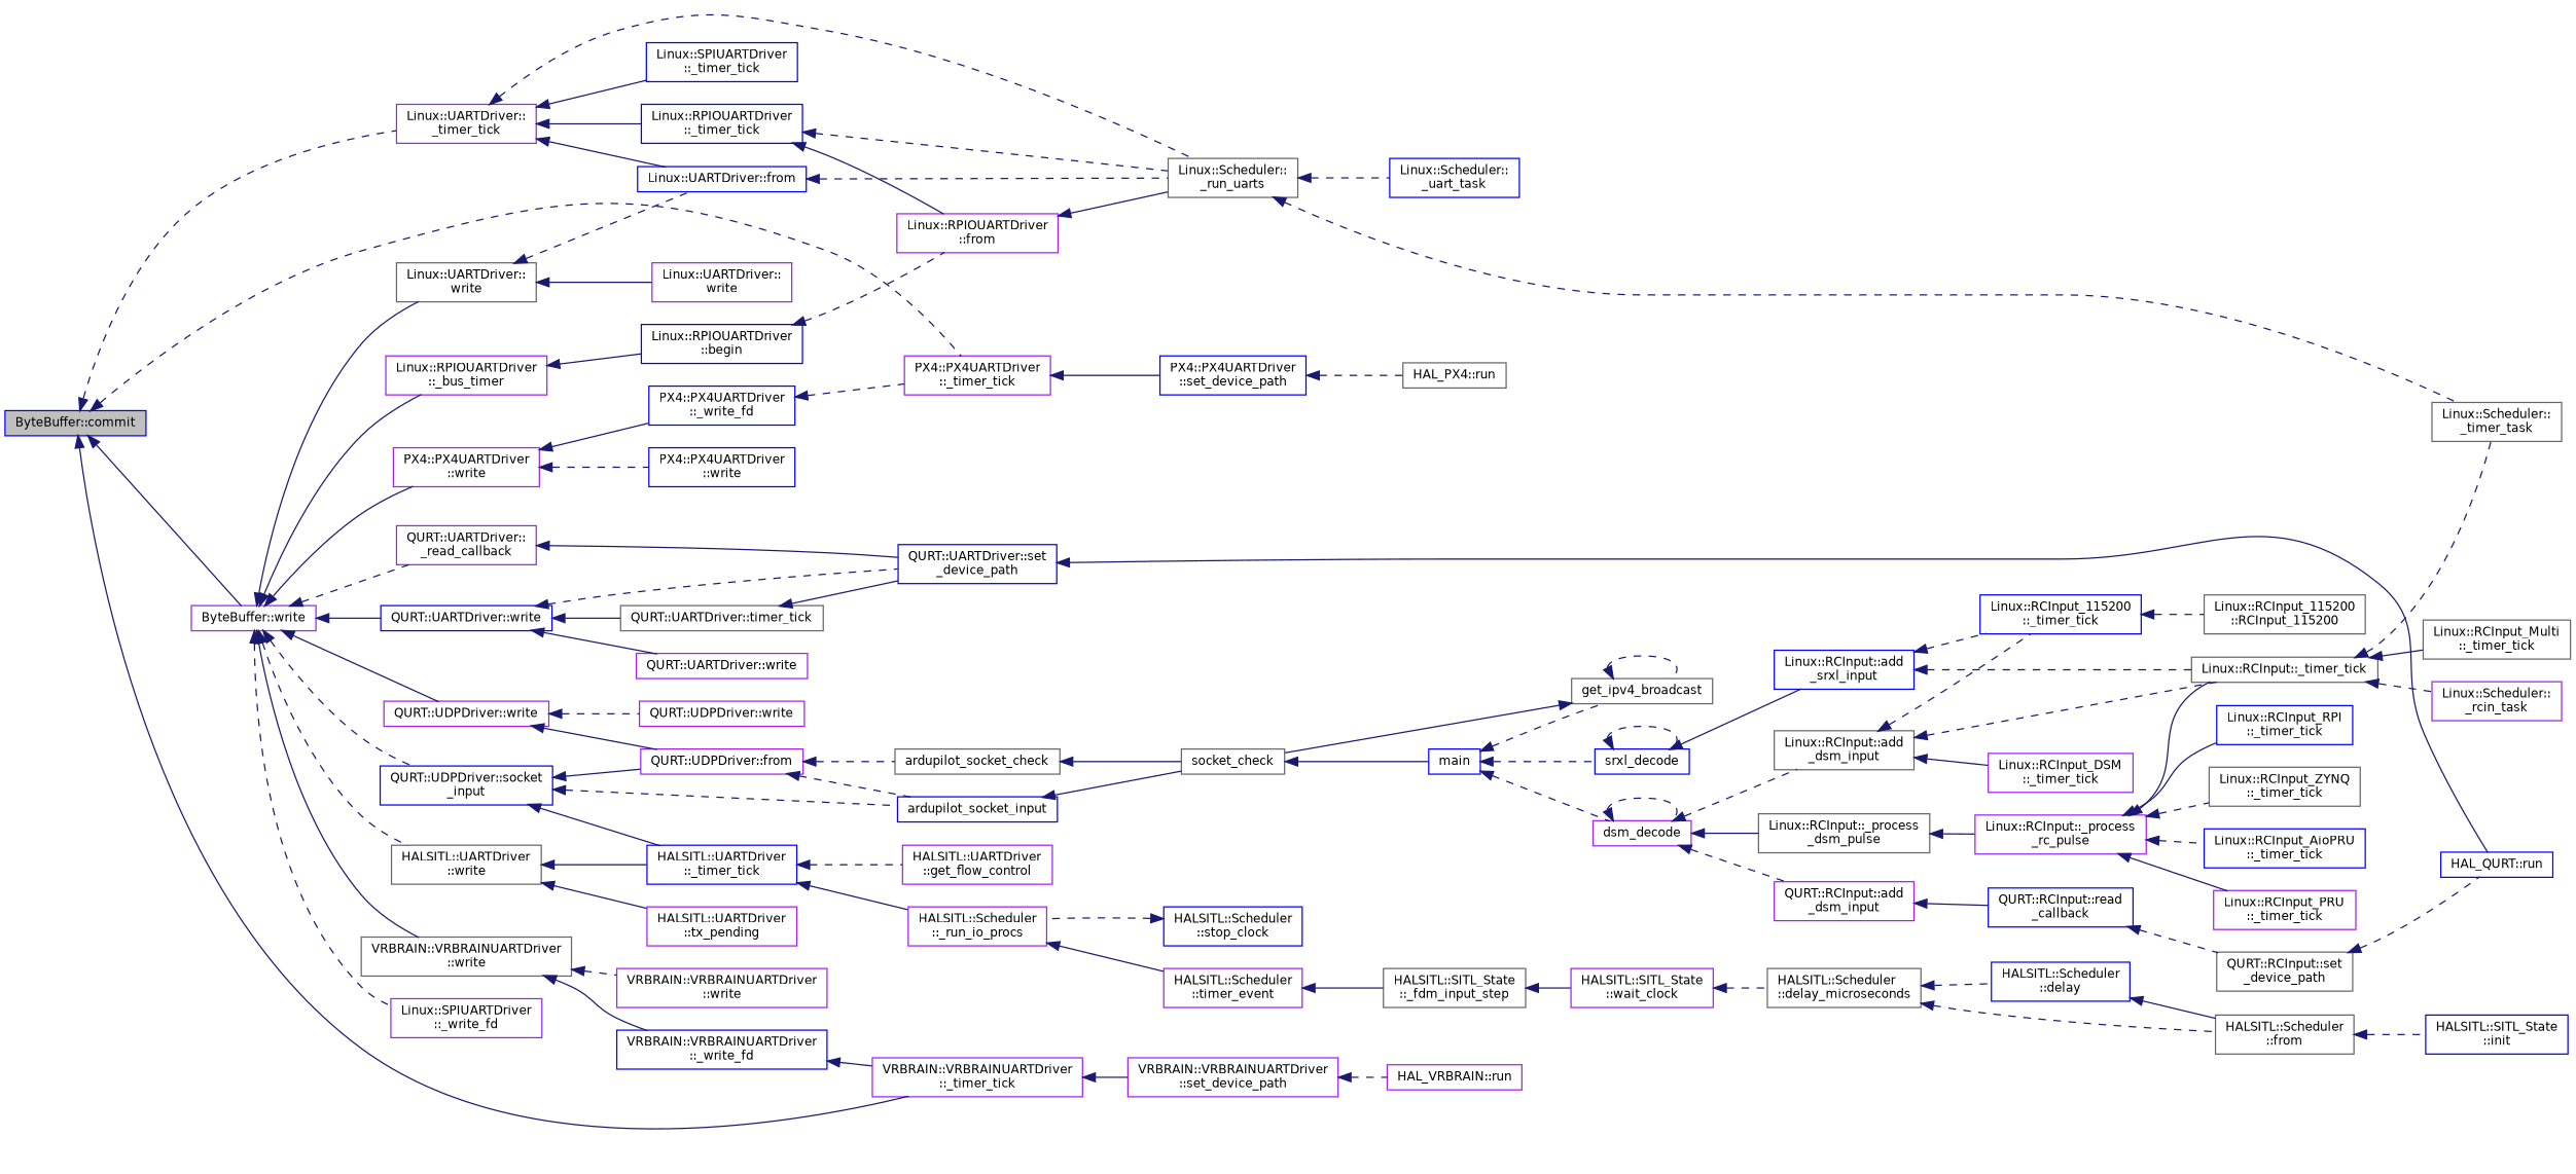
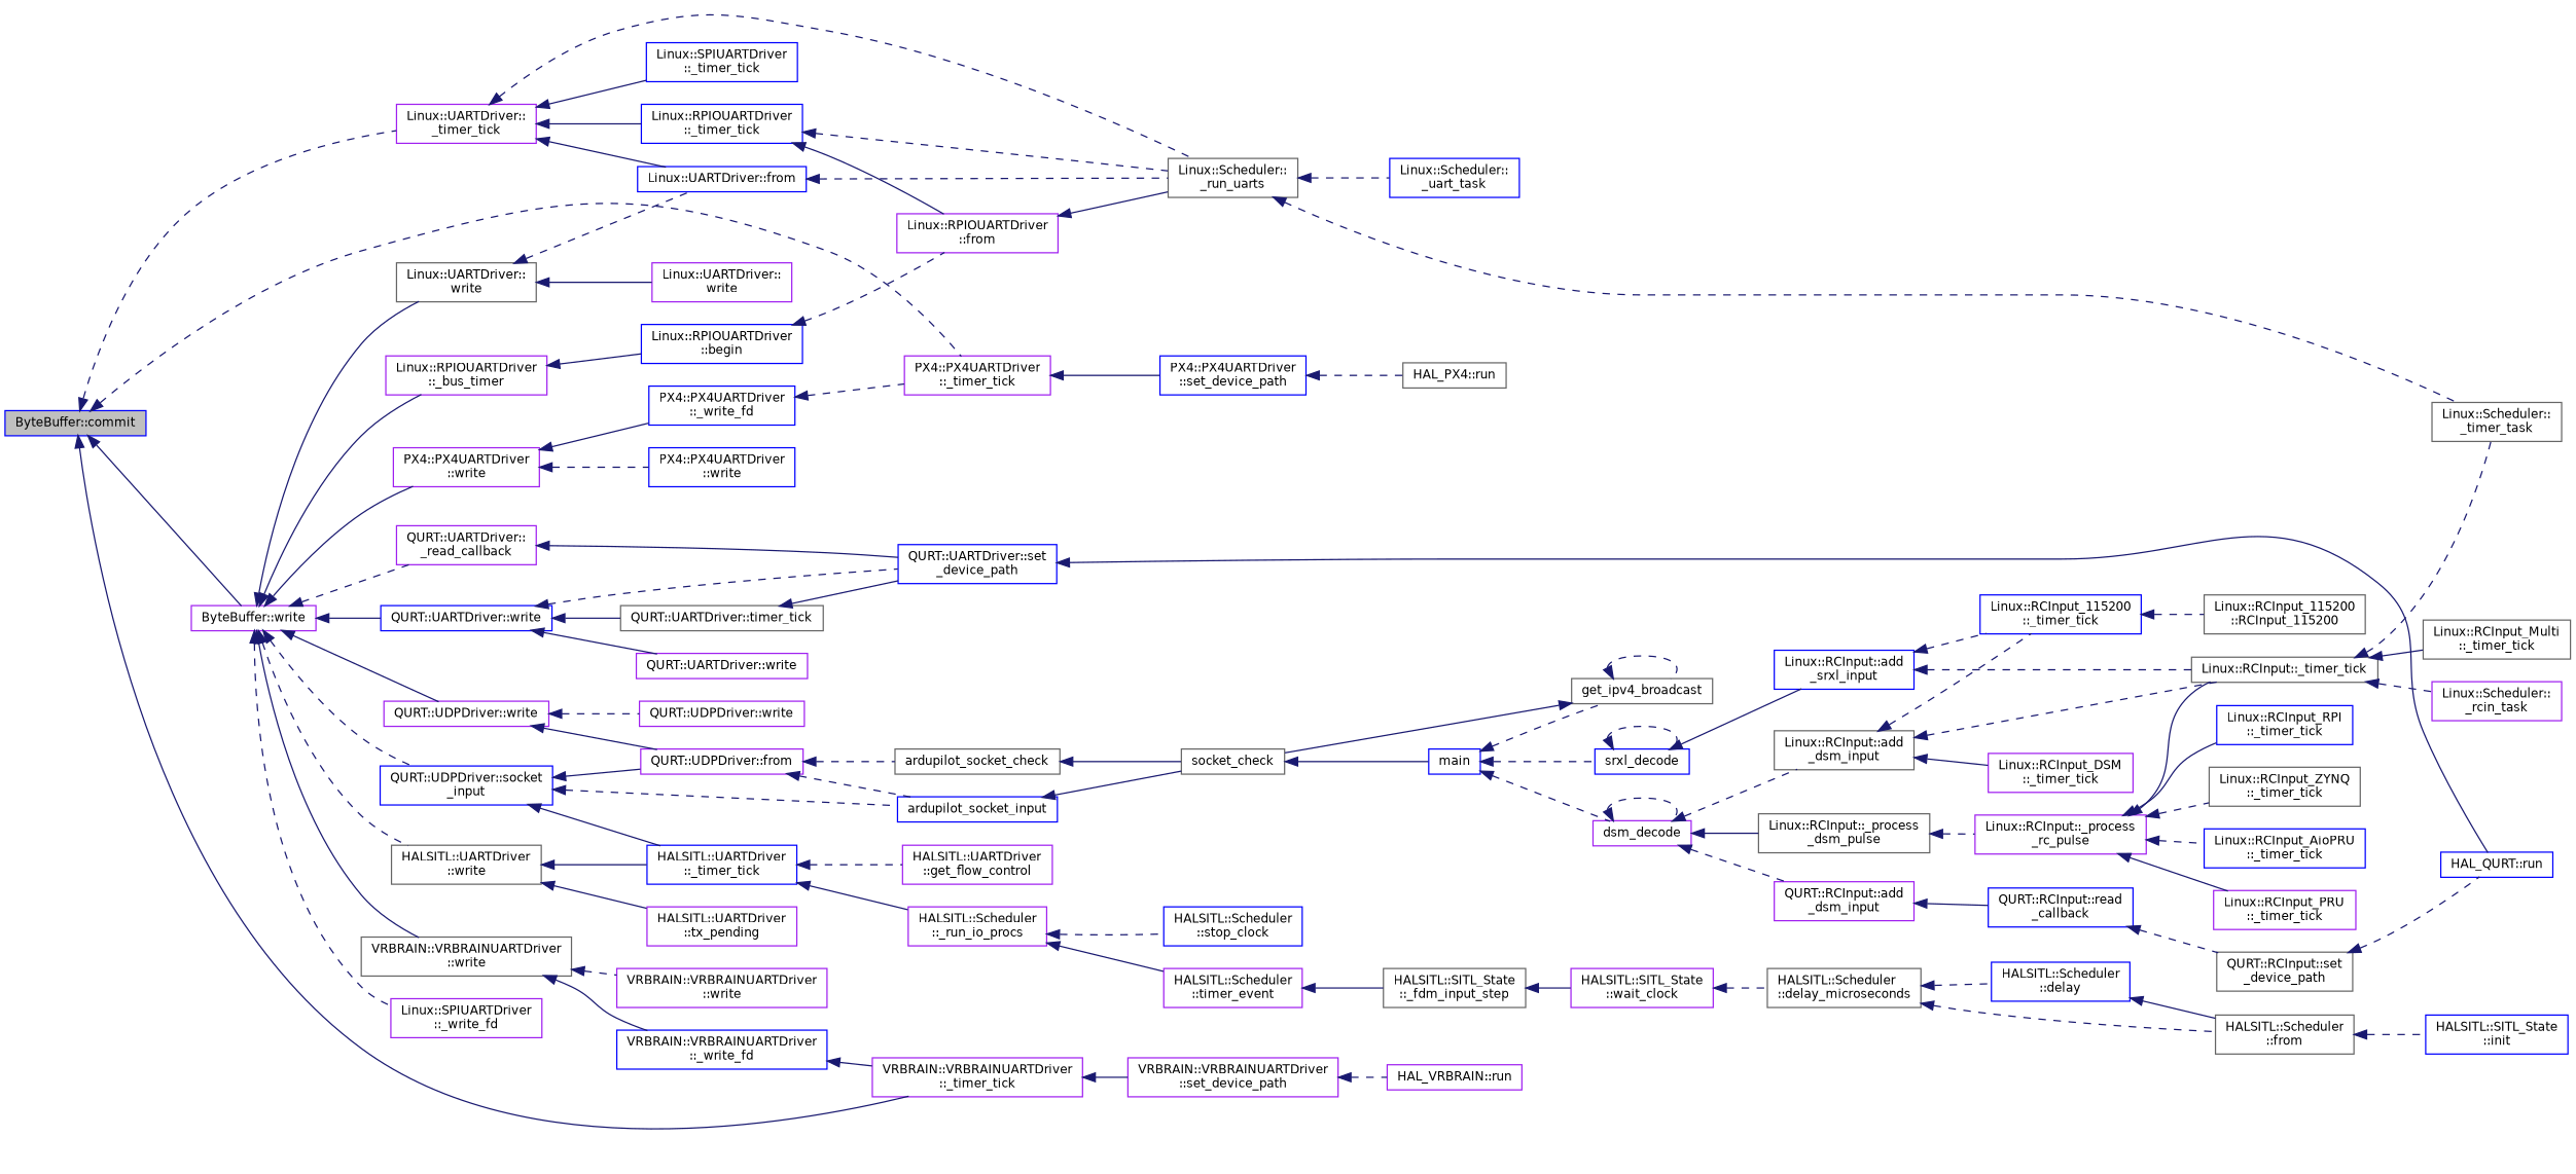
  digraph {
    rankdir=LR
    node [color=purple fillcolor=white fontname=Helvetica fontsize=10 shape=record style=filled]
    edge [color=midnightblue dir=back fontname=Helvetica fontsize=10 labelfontname=Helvetica labelfontsize=10 style=dashed]
    n1 [color=blue fillcolor=grey75 fontcolor=black height=0.2 label="ByteBuffer::commit" width=0.4]
    n2 [height=0.2 label="PX4::PX4UARTDriver\l::_timer_tick" width=0.4]
    n3 [height=0.2 label="VRBRAIN::VRBRAINUARTDriver\l::_timer_tick" width=0.4]
    n4 [height=0.2 label="Linux::UARTDriver::\l_timer_tick" width=0.4]
    n5 [height=0.2 label="ByteBuffer::write" width=0.4]
    n6 [color=blue height=0.2 label="PX4::PX4UARTDriver\l::set_device_path" width=0.4]
    n7 [height=0.2 label="VRBRAIN::VRBRAINUARTDriver\l::set_device_path" width=0.4]
    n8 [color=blue height=0.2 label="Linux::UARTDriver::from" width=0.4]
    n9 [color=gray40 height=0.2 label="Linux::Scheduler::\l_run_uarts" width=0.4]
    n10 [color=blue height=0.2 label="Linux::RPIOUARTDriver\l::_timer_tick" width=0.4]
    n11 [color=blue height=0.2 label="Linux::SPIUARTDriver\l::_timer_tick" width=0.4]
    n12 [color=gray40 height=0.2 label="Linux::UARTDriver::\lwrite" width=0.4]
    n13 [height=0.2 label="PX4::PX4UARTDriver\l::write" width=0.4]
    n14 [height=0.2 label="QURT::UARTDriver::\l_read_callback" width=0.4]
    n15 [color=blue height=0.2 label="QURT::UARTDriver::write" width=0.4]
    n16 [color=gray40 height=0.2 label="HALSITL::UARTDriver\l::write" width=0.4]
    n17 [color=gray40 height=0.2 label="VRBRAIN::VRBRAINUARTDriver\l::write" width=0.4]
    n18 [height=0.2 label="Linux::RPIOUARTDriver\l::_bus_timer" width=0.4]
    n19 [height=0.2 label="Linux::SPIUARTDriver\l::_write_fd" width=0.4]
    n20 [height=0.2 label="QURT::UDPDriver::write" width=0.4]
    n21 [color=blue height=0.2 label="QURT::UDPDriver::socket\l_input" width=0.4]
    n22 [color=gray40 height=0.2 label="HAL_PX4::run" width=0.4]
    n23 [height=0.2 label="HAL_VRBRAIN::run" width=0.4]
    n24 [color=gray40 height=0.2 label="Linux::Scheduler::\l_timer_task" width=0.4]
    n25 [color=blue height=0.2 label="Linux::Scheduler::\l_uart_task" width=0.4]
    n26 [height=0.2 label="Linux::RPIOUARTDriver\l::from" width=0.4]
    n27 [height=0.2 label="Linux::UARTDriver::\lwrite" width=0.4]
    n28 [color=blue height=0.2 label="PX4::PX4UARTDriver\l::write" width=0.4]
    n29 [color=blue height=0.2 label="PX4::PX4UARTDriver\l::_write_fd" width=0.4]
    n30 [color=blue height=0.2 label="QURT::UARTDriver::set\l_device_path" width=0.4]
    n31 [height=0.2 label="QURT::UARTDriver::write" width=0.4]
    n32 [color=gray40 height=0.2 label="QURT::UARTDriver::timer_tick" width=0.4]
    n33 [color=blue height=0.2 label="HALSITL::UARTDriver\l::_timer_tick" width=0.4]
    n34 [height=0.2 label="HALSITL::UARTDriver\l::tx_pending" width=0.4]
    n35 [height=0.2 label="HALSITL::UARTDriver\l::get_flow_control" width=0.4]
    n36 [height=0.2 label="HALSITL::Scheduler\l::_run_io_procs" width=0.4]
    n37 [height=0.2 label="VRBRAIN::VRBRAINUARTDriver\l::write" width=0.4]
    n38 [color=blue height=0.2 label="VRBRAIN::VRBRAINUARTDriver\l::_write_fd" width=0.4]
    n39 [color=blue height=0.2 label="Linux::RPIOUARTDriver\l::begin" width=0.4]
    n40 [height=0.2 label="QURT::UDPDriver::write" width=0.4]
    n41 [height=0.2 label="QURT::UDPDriver::from" width=0.4]
    n42 [color=blue height=0.2 label=ardupilot_socket_input width=0.4]
    n43 [color=blue height=0.2 label="HAL_QURT::run" width=0.4]
    n44 [height=0.2 label="HALSITL::Scheduler\l::timer_event" width=0.4]
    n45 [color=blue height=0.2 label="HALSITL::Scheduler\l::stop_clock" width=0.4]
    n46 [color=gray40 height=0.2 label="HALSITL::SITL_State\l::_fdm_input_step" width=0.4]
    n47 [height=0.2 label="HALSITL::SITL_State\l::wait_clock" width=0.4]
    n48 [color=gray40 height=0.2 label="HALSITL::Scheduler\l::delay_microseconds" width=0.4]
    n49 [color=gray40 height=0.2 label="HALSITL::Scheduler\l::from" width=0.4]
    n50 [color=blue height=0.2 label="HALSITL::Scheduler\l::delay" width=0.4]
    n51 [color=blue height=0.2 label="HALSITL::SITL_State\l::init" width=0.4]
    n52 [color=gray40 height=0.2 label=ardupilot_socket_check width=0.4]
    n53 [color=gray40 height=0.2 label=socket_check width=0.4]
    n54 [color=blue height=0.2 label=main width=0.4]
    n55 [height=0.2 label=dsm_decode width=0.4]
    n56 [color=gray40 height=0.2 label=get_ipv4_broadcast width=0.4]
    n57 [color=blue height=0.2 label=srxl_decode width=0.4]
    n58 [color=gray40 height=0.2 label="Linux::RCInput::_process\l_dsm_pulse" width=0.4]
    n59 [color=gray40 height=0.2 label="Linux::RCInput::add\l_dsm_input" width=0.4]
    n60 [height=0.2 label="QURT::RCInput::add\l_dsm_input" width=0.4]
    n61 [color=blue height=0.2 label="Linux::RCInput::add\l_srxl_input" width=0.4]
    n62 [height=0.2 label="Linux::RCInput::_process\l_rc_pulse" width=0.4]
    n63 [color=gray40 height=0.2 label="Linux::RCInput::_timer_tick" width=0.4]
    n64 [color=blue height=0.2 label="Linux::RCInput_115200\l::_timer_tick" width=0.4]
    n65 [height=0.2 label="Linux::RCInput_DSM\l::_timer_tick" width=0.4]
    n66 [color=blue height=0.2 label="QURT::RCInput::read\l_callback" width=0.4]
    n67 [color=blue height=0.2 label="Linux::RCInput_AioPRU\l::_timer_tick" width=0.4]
    n68 [height=0.2 label="Linux::RCInput_PRU\l::_timer_tick" width=0.4]
    n69 [color=blue height=0.2 label="Linux::RCInput_RPI\l::_timer_tick" width=0.4]
    n70 [color=gray40 height=0.2 label="Linux::RCInput_ZYNQ\l::_timer_tick" width=0.4]
    n71 [height=0.2 label="Linux::Scheduler::\l_rcin_task" width=0.4]
    n72 [color=gray40 height=0.2 label="Linux::RCInput_Multi\l::_timer_tick" width=0.4]
    n73 [color=gray40 height=0.2 label="Linux::RCInput_115200\l::RCInput_115200" width=0.4]
    n74 [color=gray40 height=0.2 label="QURT::RCInput::set\l_device_path" width=0.4]
    n1 -> n2
    n1 -> n3 [style=solid]
    n1 -> n4
    n1 -> n5 [style=solid]
    n2 -> n6 [style=solid]
    n3 -> n7 [style=solid]
    n4 -> n8 [style=solid]
    n4 -> n9
    n4 -> n10 [style=solid]
    n4 -> n11 [style=solid]
    n5 -> n12 [style=solid]
    n5 -> n13 [style=solid]
    n5 -> n14
    n5 -> n15 [style=solid]
    n5 -> n16
    n5 -> n17 [style=solid]
    n5 -> n18 [style=solid]
    n5 -> n19
    n5 -> n20 [style=solid]
    n5 -> n21
    n6 -> n22
    n7 -> n23
    n8 -> n9
    n9 -> n24
    n9 -> n25
    n10 -> n9
    n10 -> n26 [style=solid]
    n12 -> n8
    n12 -> n27 [style=solid]
    n13 -> n28
    n13 -> n29 [style=solid]
    n14 -> n30 [style=solid]
    n15 -> n30
    n15 -> n31 [style=solid]
    n15 -> n32 [style=solid]
    n16 -> n33 [style=solid]
    n16 -> n34 [style=solid]
    n17 -> n37
    n17 -> n38 [style=solid]
    n18 -> n39 [style=solid]
    n20 -> n40
    n20 -> n41 [style=solid]
    n21 -> n33 [style=solid]
    n21 -> n41 [style=solid]
    n21 -> n42
    n26 -> n9 [style=solid]
    n29 -> n2
    n30 -> n43 [style=solid]
    n32 -> n30 [style=solid]
    n33 -> n35
    n33 -> n36 [style=solid]
    n36 -> n44 [style=solid]
-   n45 -> n36
+   n36 -> n45
    n38 -> n3 [style=solid]
    n39 -> n26
    n41 -> n42
    n41 -> n52
    n42 -> n53 [style=solid]
    n44 -> n46 [style=solid]
    n46 -> n47 [style=solid]
    n47 -> n48
    n48 -> n49
    n48 -> n50
    n49 -> n51
    n50 -> n49 [style=solid]
    n52 -> n53 [style=solid]
    n53 -> n54 [style=solid]
    n54 -> n55
    n54 -> n56
    n54 -> n57
    n55 -> n55
    n55 -> n58 [style=solid]
    n55 -> n59
    n55 -> n60
    n56 -> n53 [style=solid]
    n56 -> n56
    n57 -> n57
    n57 -> n61 [style=solid]
-   n58 -> n62 [style=solid]
+   n58 -> n62
    n59 -> n63
    n59 -> n64
    n59 -> n65 [style=solid]
    n60 -> n66 [style=solid]
    n61 -> n63
    n61 -> n64
    n62 -> n63 [style=solid]
    n62 -> n67
    n62 -> n68 [style=solid]
    n62 -> n69 [style=solid]
    n62 -> n70
    n63 -> n24
    n63 -> n71
    n63 -> n72 [style=solid]
    n64 -> n73
    n66 -> n74
    n74 -> n43
  }
